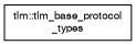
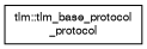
  digraph {
    rankdir=LR
-   n1 [color=black fillcolor=white fontname=FreeSans fontsize=10 height=0.2 label="tlm::tlm_base_protocol\l_types" shape=record style=filled width=0.4]
+   n1 [color=black fillcolor=white fontname=FreeSans fontsize=10 height=0.2 label="tlm::tlm_base_protocol\l_protocol" shape=record style=filled width=0.4]
  }
